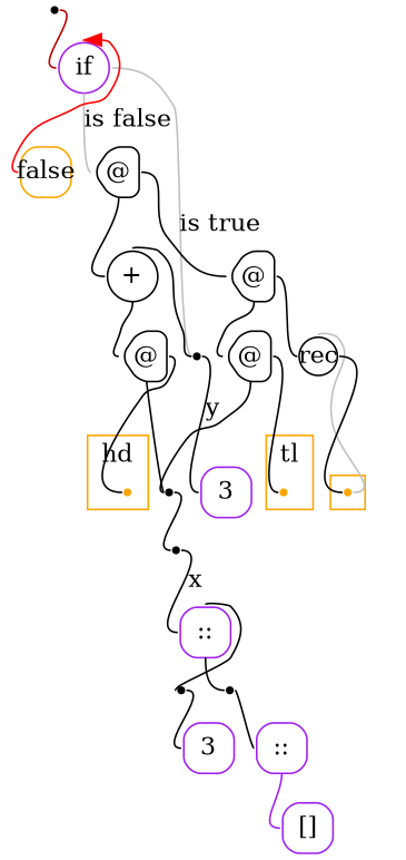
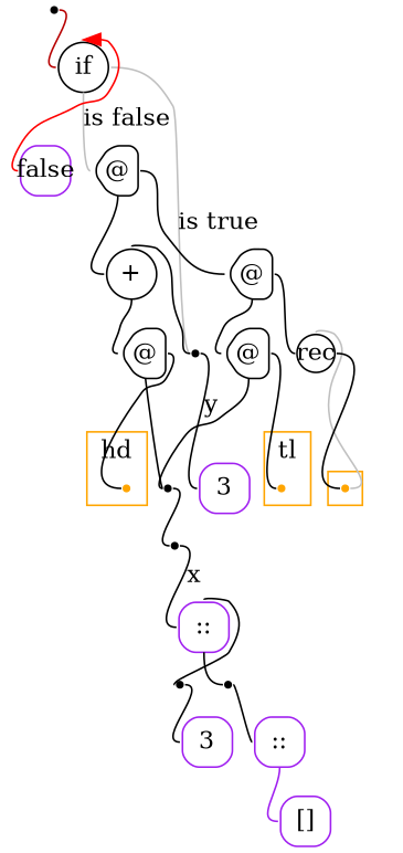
  digraph {
    labeldistance=0
    nodesep=.175
    rankdir=TB
    ranksep=.175
    node [color="#000000" fixedsize=true orientation=90 shape=point style=rounded]
    edge [arrowhead=none arrowtail=none headport=w tailport=e]
    ndcluster_nd318 [color=orange style=""]
    ndcluster_nd261 [color=orange style=""]
    ndcluster_nd270 [color=orange style=""]
    nd1 [color="" orientation="" style=""]
-   n5 [color=purple height=.4 label=if shape=circle width=.4 orientation=""]
+   n5 [height=.4 label=if shape=circle width=.4 orientation=""]
    n6 [height=.4 label="@" shape=house width=.4]
    n7 [label=" " color=""]
-   n8 [color=orange height=.4 label=false shape=square width=.4]
+   n8 [color=purple height=.4 label=false shape=square width=.4]
    n9 [color=purple height=.4 label=3 shape=square width=.4]
    n10 [color=purple height=.4 label="[]" shape=square width=.4]
    n11 [color=purple height=.4 label="::" shape=square width=.4]
    n12 [color=purple height=.4 label="::" shape=square width=.4]
    n13 [label=" " color=""]
    n14 [label=" " color=""]
    n15 [color=purple height=.4 label=3 shape=square width=.4]
    n16 [height=.3 label=rec shape=circle width=.3 orientation=""]
    n17 [height=.4 label="@" shape=house width=.4]
    n18 [height=.4 label="+" shape=circle width=.4 orientation=""]
    n19 [height=.4 label="@" shape=house width=.4]
    n20 [height=.4 label="@" shape=house width=.4]
    n21 [label=" " color=""]
    n22 [label=" " color=""]
    subgraph cluster_1 {
      color=orange
      style=fill
      ndcluster_nd318
    }
    subgraph cluster_2 {
      color=orange
      label=tl
      style=fill
      ndcluster_nd261
    }
    subgraph cluster_3 {
      color=orange
      label=hd
      style=fill
      ndcluster_nd270
    }
    nd1 -> n5 [color="#b70000"]
    n5 -> n6 [color=grey label="is false" tailport=s]
    n5 -> n7 [color=grey label="is true"]
    n5 -> n8 [arrowtail=normal color=red dir=back tailport=n]
    n6 -> n17
    n6 -> n18 [tailport=s]
    n7 -> n15 [label=y]
    n11 -> n10 [color=purple tailport=s]
    n12 -> n13 [tailport=n]
    n12 -> n14 [tailport=s]
    n13 -> n9
    n14 -> n11
    n16 -> ndcluster_nd318 [color=grey dir=back headport=e tailport=n]
    n16 -> ndcluster_nd318
    n17 -> n16 [color=black]
    n17 -> n19 [tailport=s]
    n18 -> n7 [tailport=n]
    n18 -> n20 [tailport=s]
    n19 -> ndcluster_nd261
    n19 -> n21 [tailport=s]
    n20 -> ndcluster_nd270
    n20 -> n21 [tailport=s]
    n21 -> n22
    n22 -> n12 [label=x]
  }
